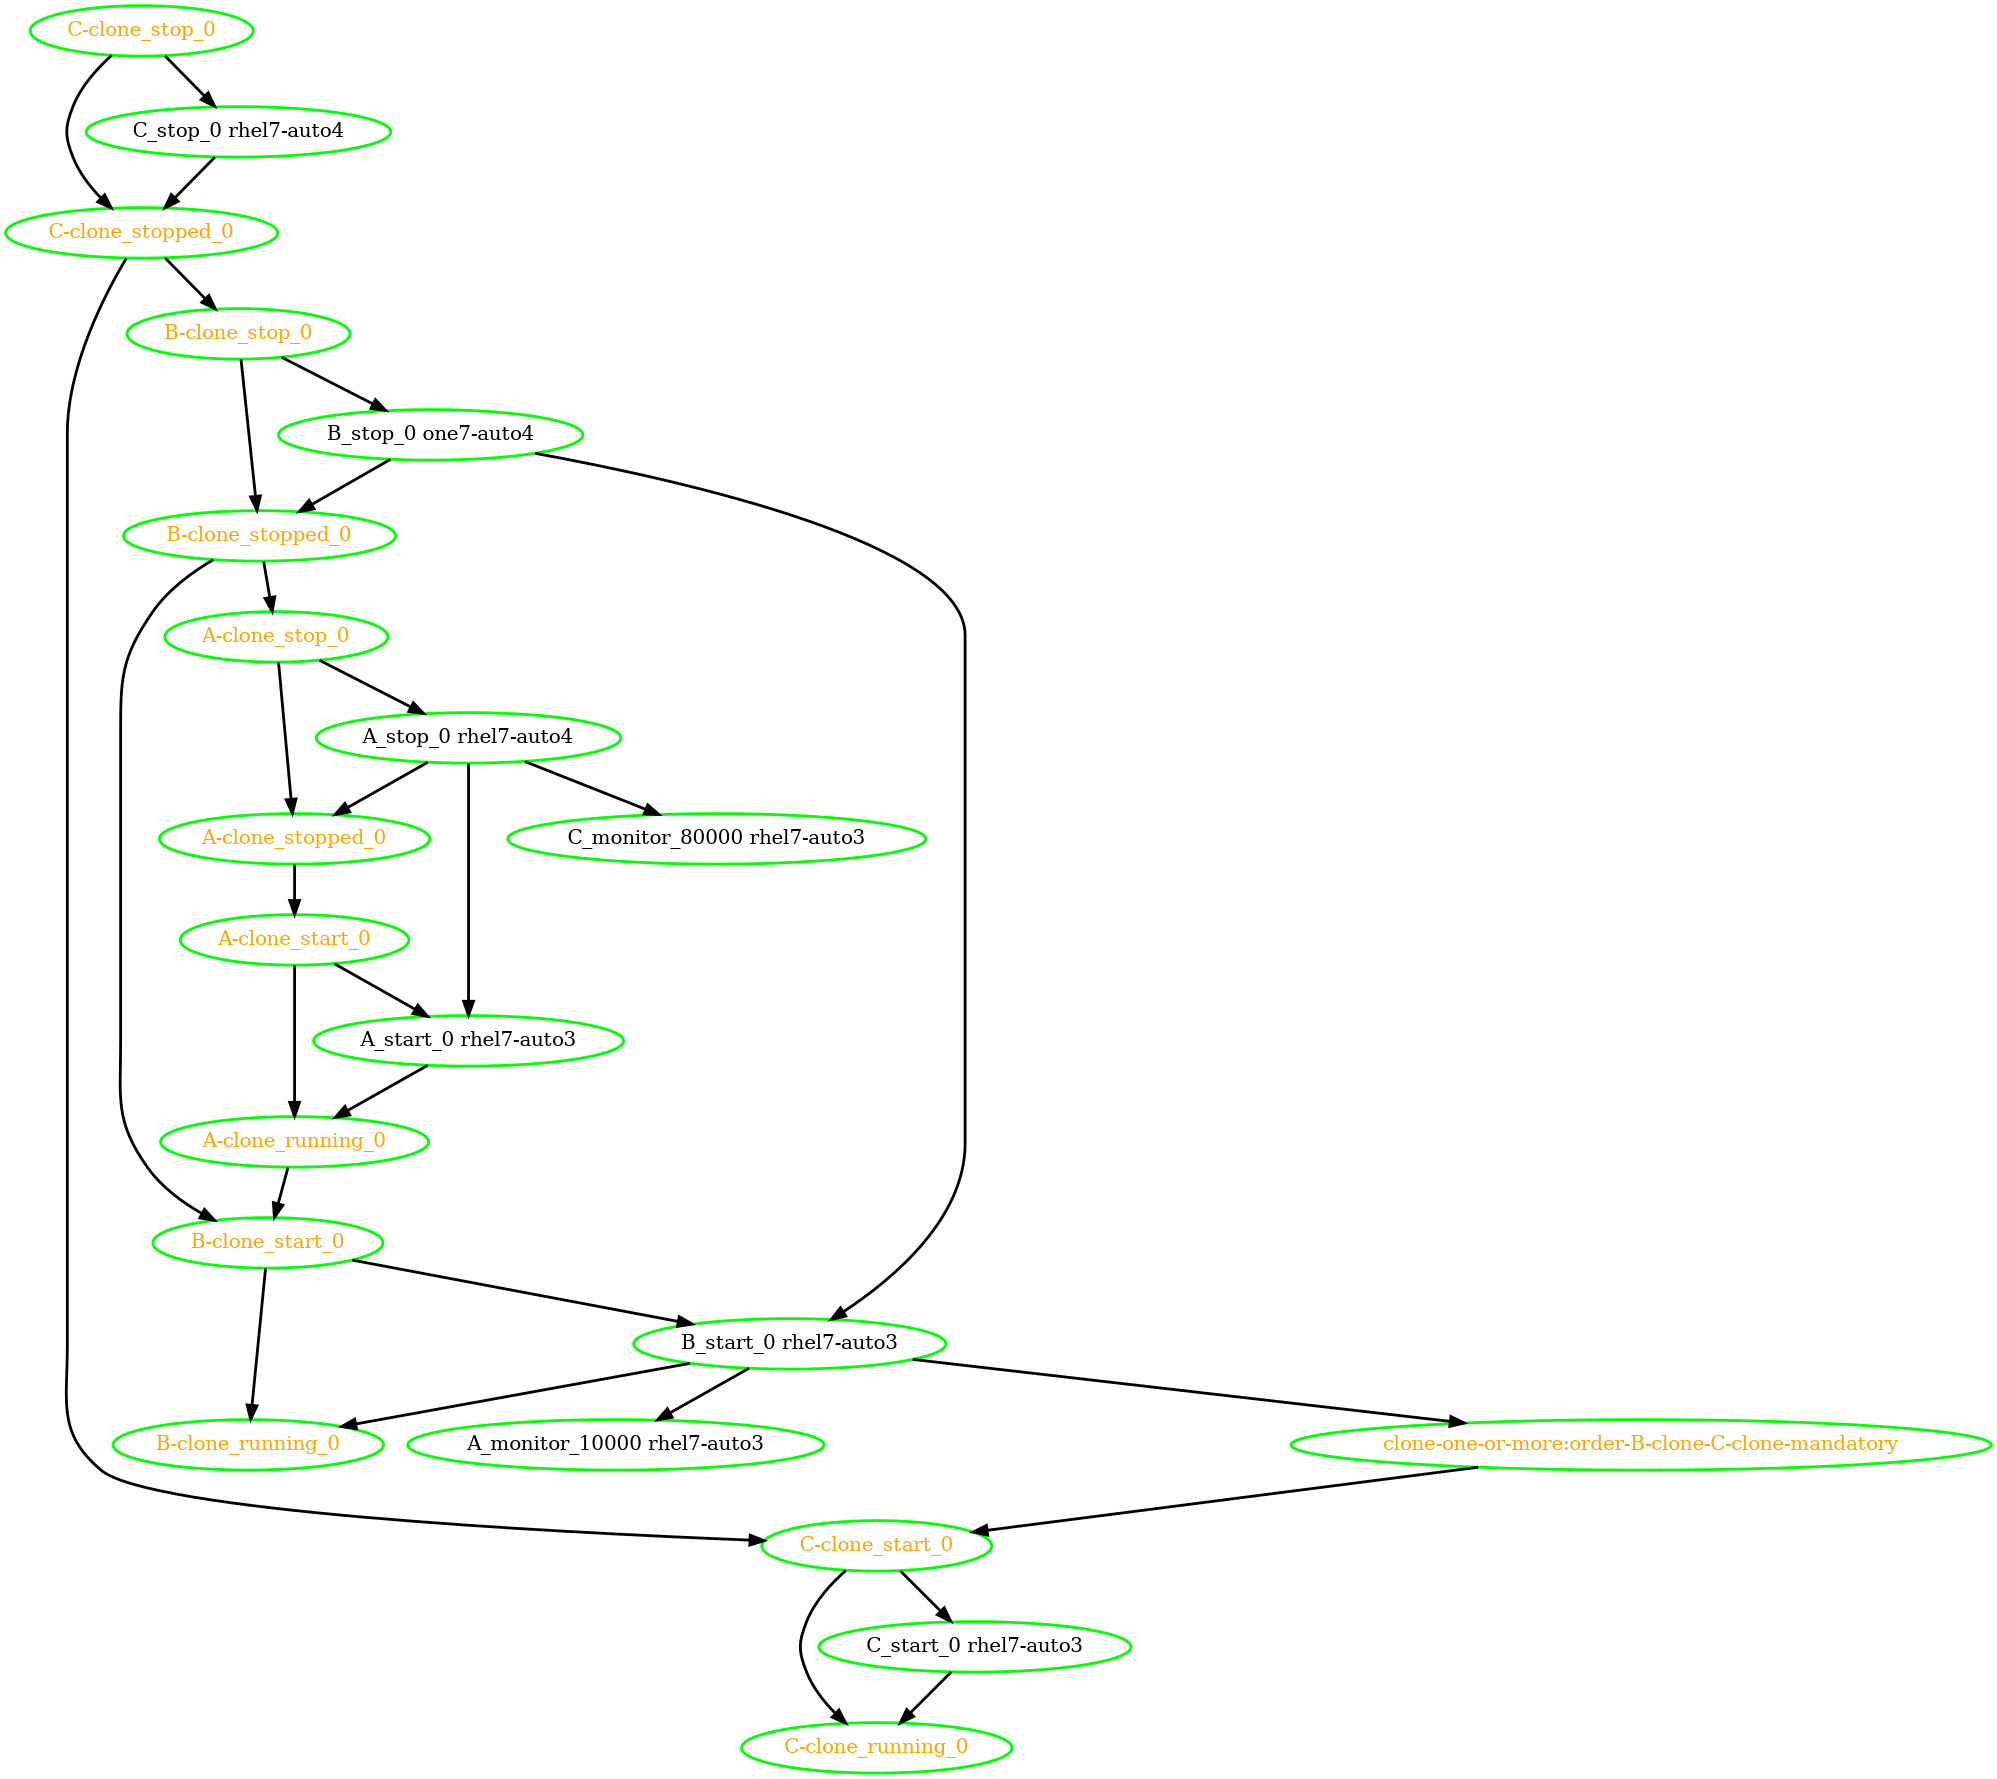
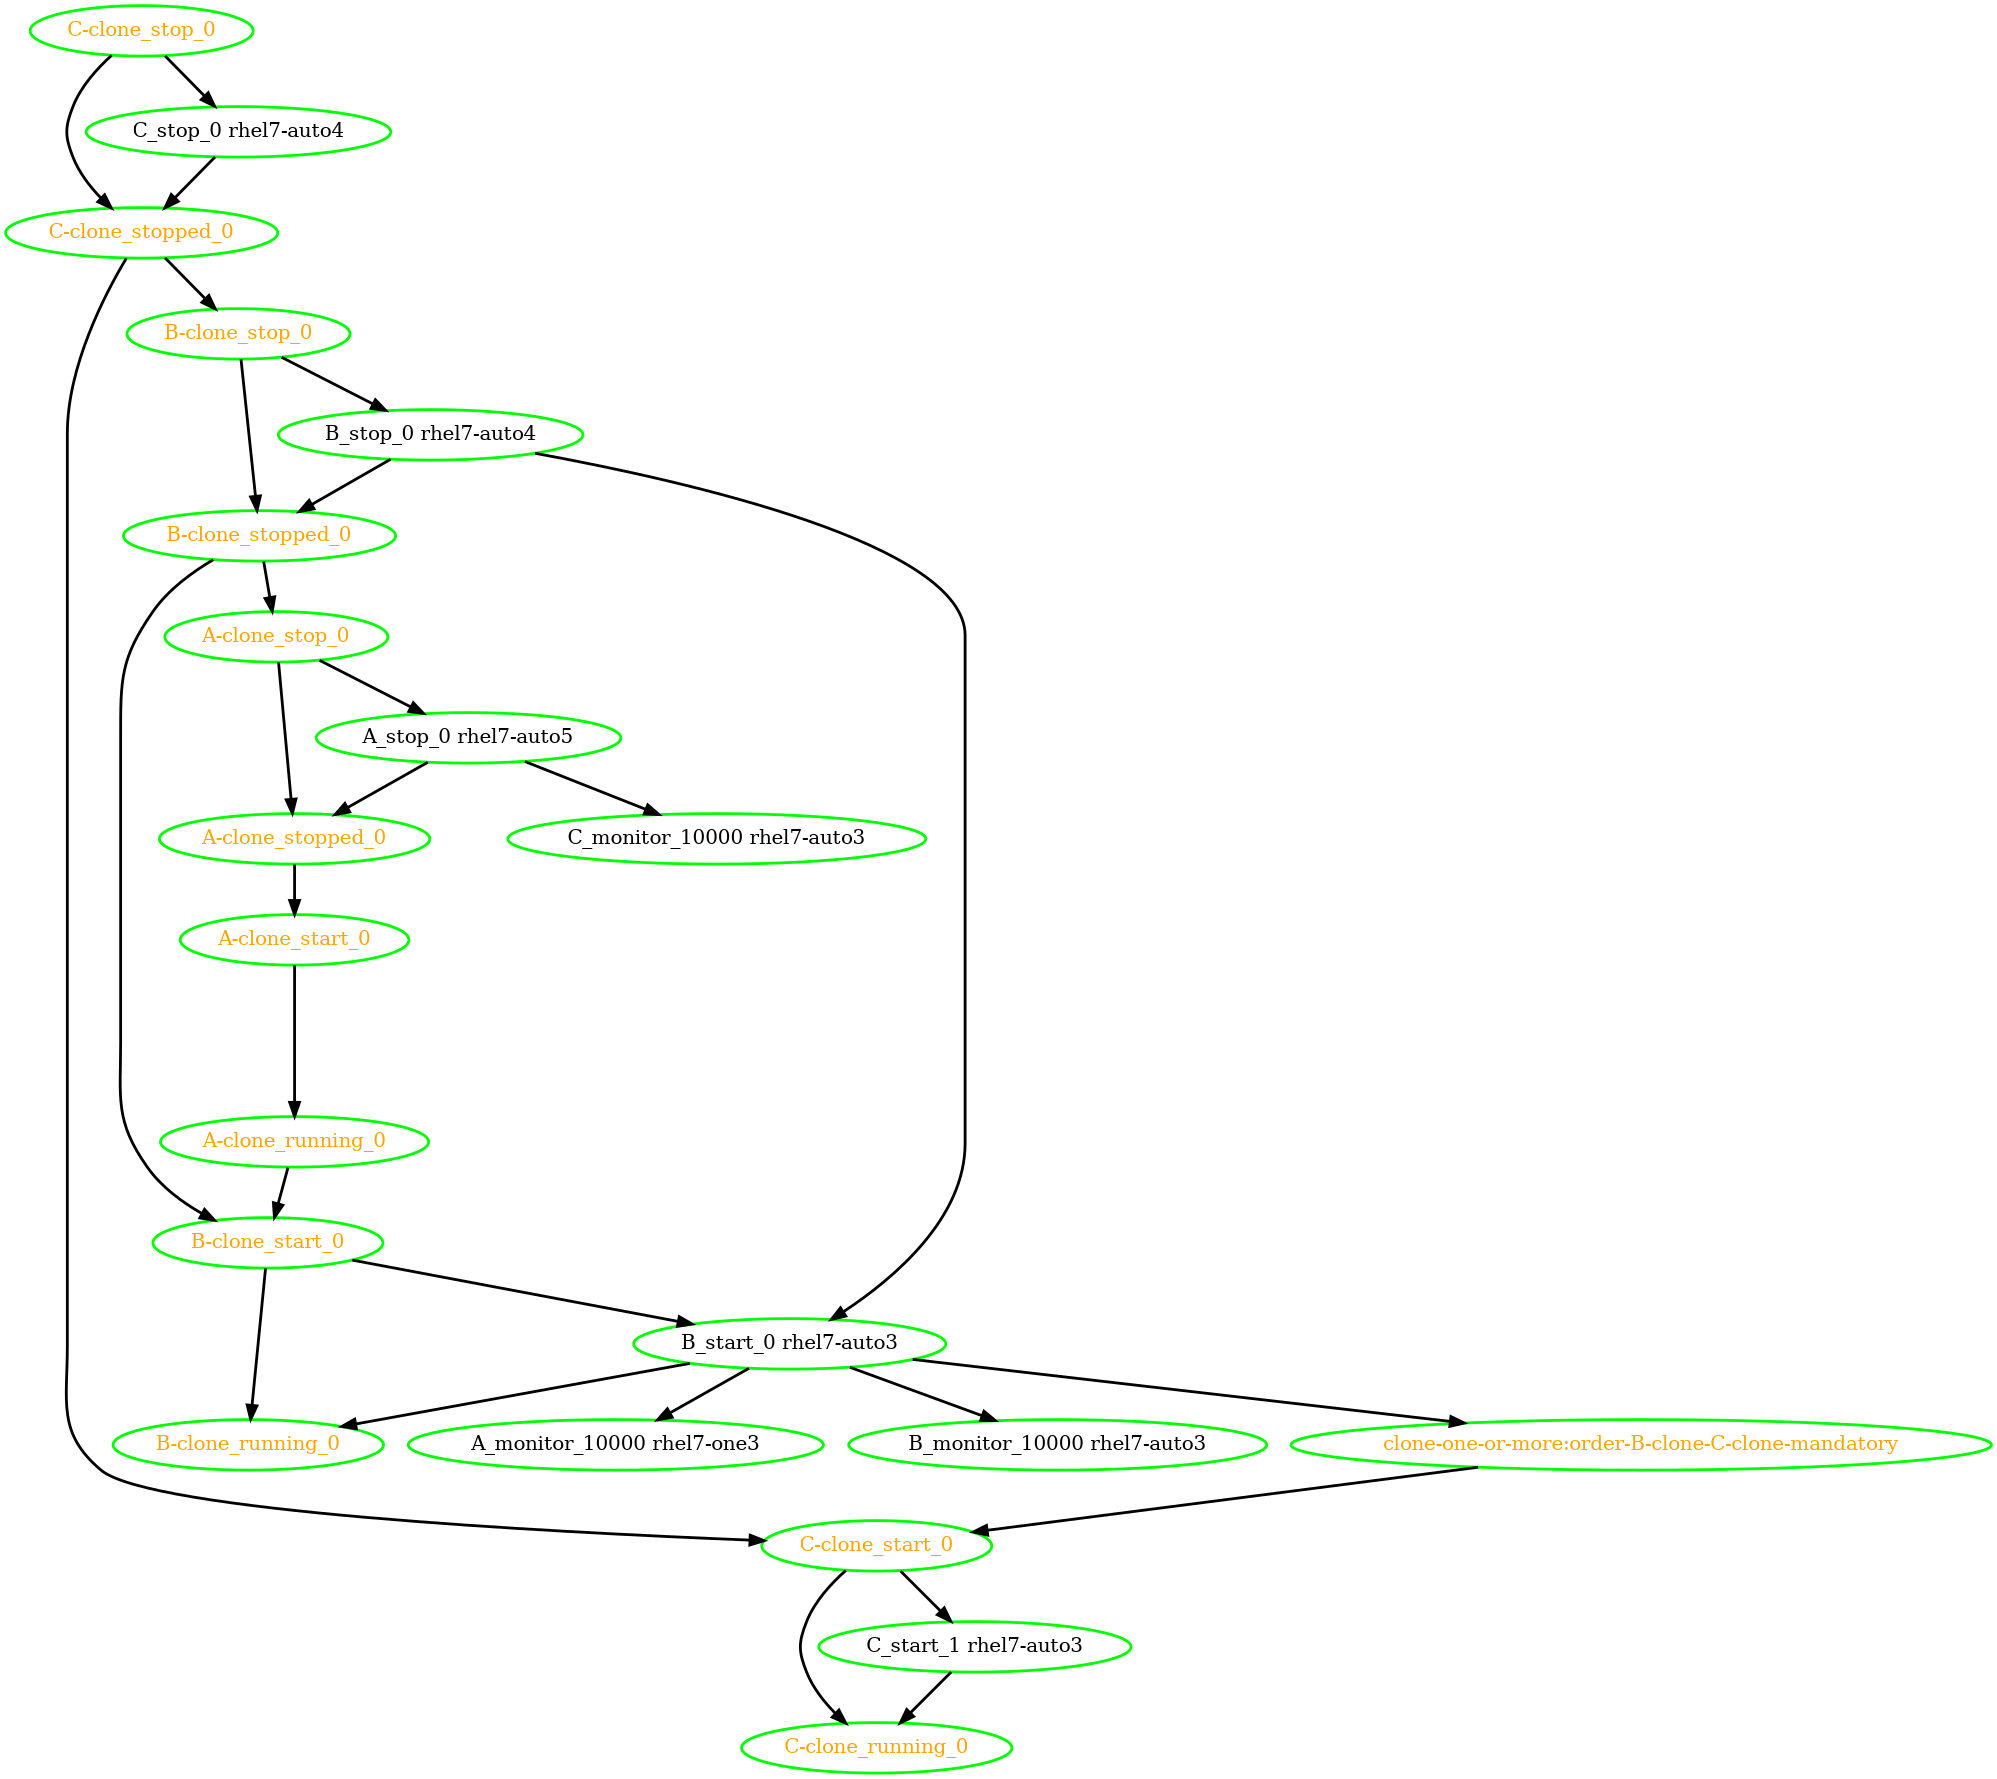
  digraph {
    node [color=green fontcolor=orange style=bold]
    edge [style=bold]
    "A-clone_running_0"
    "B-clone_start_0"
    "B-clone_running_0"
    "B_start_0 rhel7-auto3" [fontcolor=black]
-   "A_monitor_10000 rhel7-auto3" [fontcolor=black]
+   "A_monitor_10000 rhel7-auto3" [fontcolor=black label="A_monitor_10000 rhel7-one3"]
+   "B_monitor_10000 rhel7-auto3" [fontcolor=black]
    "clone-one-or-more:order-B-clone-C-clone-mandatory"
    "A-clone_start_0"
-   "A_start_0 rhel7-auto3" [fontcolor=black]
    "A-clone_stop_0"
    "A-clone_stopped_0"
-   "A_stop_0 rhel7-auto4" [fontcolor=black]
-   "C_monitor_10000 rhel7-auto3" [fontcolor=black label="C_monitor_80000 rhel7-auto3"]
+   "A_stop_0 rhel7-auto4" [fontcolor=black label="A_stop_0 rhel7-auto5"]
+   "C_monitor_10000 rhel7-auto3" [fontcolor=black]
    "C-clone_start_0"
    "B-clone_stop_0"
    "B-clone_stopped_0"
-   "B_stop_0 rhel7-auto4" [fontcolor=black label="B_stop_0 one7-auto4"]
+   "B_stop_0 rhel7-auto4" [fontcolor=black]
    "C-clone_running_0"
-   "C_start_0 rhel7-auto3" [fontcolor=black]
+   "C_start_0 rhel7-auto3" [fontcolor=black label="C_start_1 rhel7-auto3"]
    "C-clone_stop_0"
    "C-clone_stopped_0"
    "C_stop_0 rhel7-auto4" [fontcolor=black]
    "A-clone_running_0" -> "B-clone_start_0"
    "B-clone_start_0" -> "B-clone_running_0"
    "B-clone_start_0" -> "B_start_0 rhel7-auto3"
    "B_start_0 rhel7-auto3" -> "B-clone_running_0"
    "B_start_0 rhel7-auto3" -> "A_monitor_10000 rhel7-auto3"
+   "B_start_0 rhel7-auto3" -> "B_monitor_10000 rhel7-auto3"
    "B_start_0 rhel7-auto3" -> "clone-one-or-more:order-B-clone-C-clone-mandatory"
    "clone-one-or-more:order-B-clone-C-clone-mandatory" -> "C-clone_start_0"
    "A-clone_start_0" -> "A-clone_running_0"
-   "A-clone_start_0" -> "A_start_0 rhel7-auto3"
-   "A_start_0 rhel7-auto3" -> "A-clone_running_0"
    "A-clone_stop_0" -> "A-clone_stopped_0"
    "A-clone_stop_0" -> "A_stop_0 rhel7-auto4"
    "A-clone_stopped_0" -> "A-clone_start_0"
-   "A_stop_0 rhel7-auto4" -> "A_start_0 rhel7-auto3"
    "A_stop_0 rhel7-auto4" -> "A-clone_stopped_0"
    "A_stop_0 rhel7-auto4" -> "C_monitor_10000 rhel7-auto3"
    "C-clone_start_0" -> "C-clone_running_0"
    "C-clone_start_0" -> "C_start_0 rhel7-auto3"
    "B-clone_stop_0" -> "B-clone_stopped_0"
    "B-clone_stop_0" -> "B_stop_0 rhel7-auto4"
    "B-clone_stopped_0" -> "B-clone_start_0"
    "B-clone_stopped_0" -> "A-clone_stop_0"
    "B_stop_0 rhel7-auto4" -> "B_start_0 rhel7-auto3"
    "B_stop_0 rhel7-auto4" -> "B-clone_stopped_0"
    "C_start_0 rhel7-auto3" -> "C-clone_running_0"
    "C-clone_stop_0" -> "C-clone_stopped_0"
    "C-clone_stop_0" -> "C_stop_0 rhel7-auto4"
    "C-clone_stopped_0" -> "C-clone_start_0"
    "C-clone_stopped_0" -> "B-clone_stop_0"
    "C_stop_0 rhel7-auto4" -> "C-clone_stopped_0"
  }
